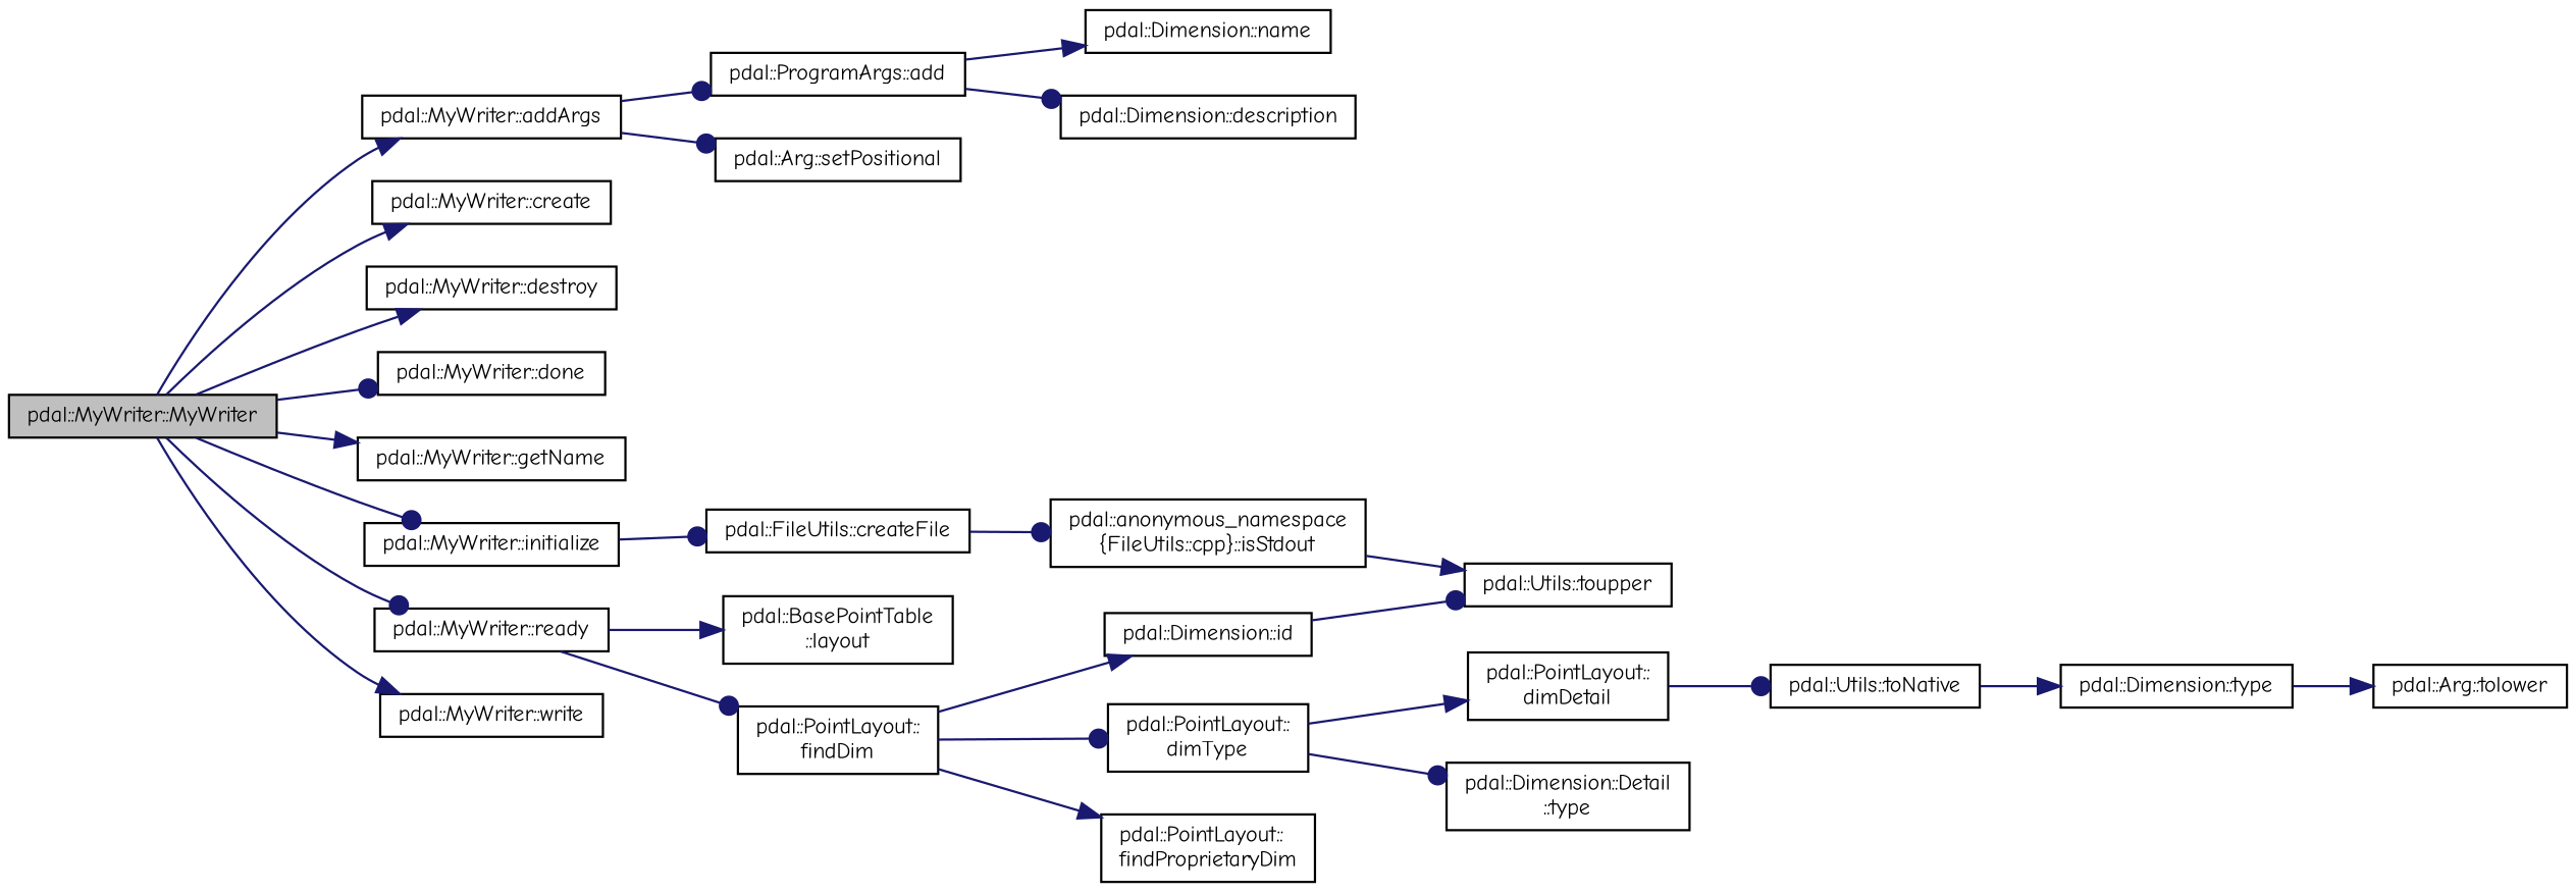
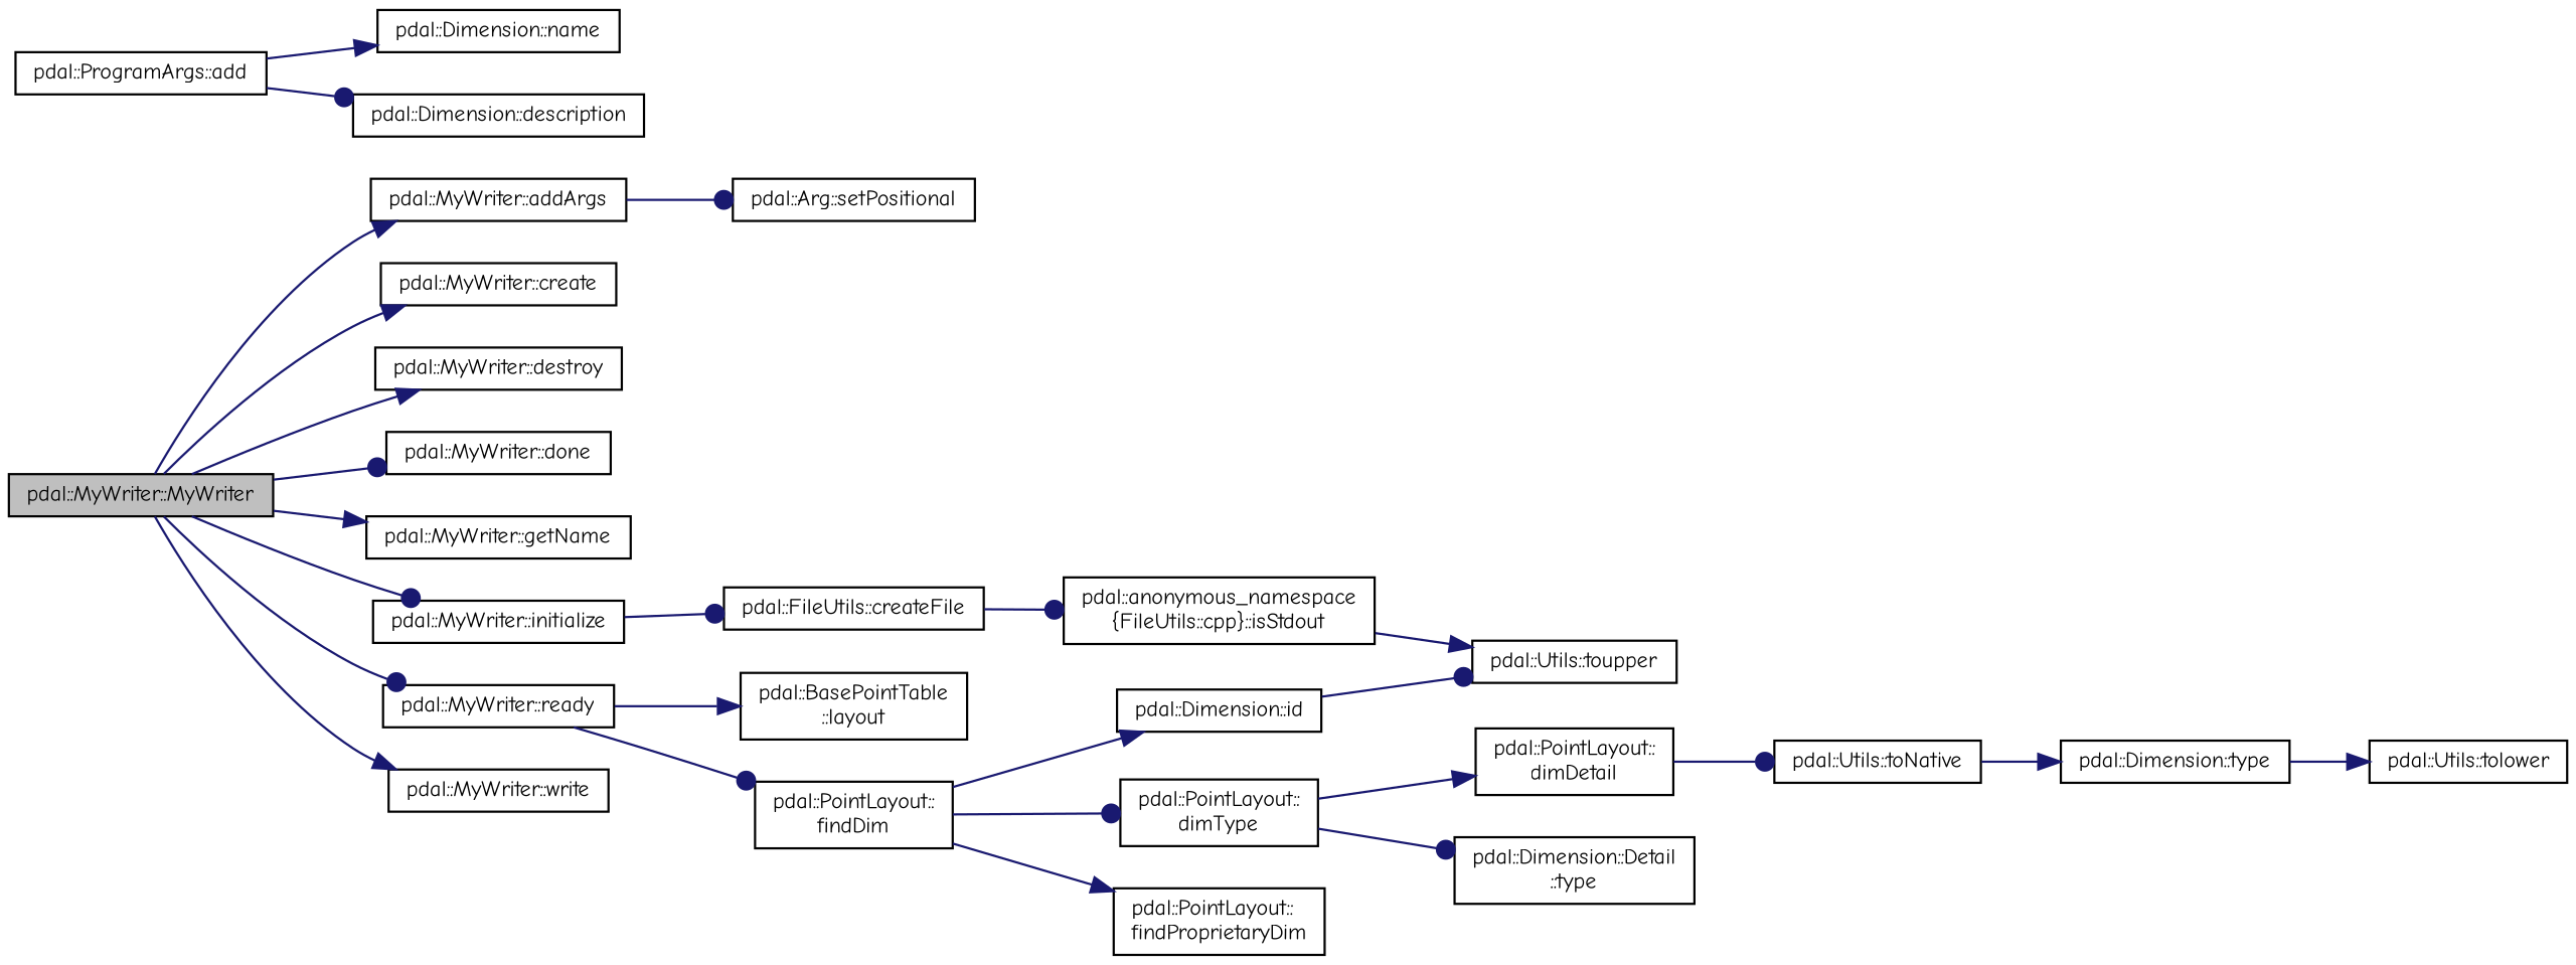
  digraph {
    fontname="Comic Neue"
    rankdir=LR
    node [color=black fillcolor=white fontname="Comic Neue" fontsize=10 shape=record style=filled]
    edge [arrowhead=normal color=midnightblue fontname="Comic Neue" fontsize=10 labelfontname=Helvetica labelfontsize=10 style=solid]
    n1 [fillcolor=grey75 fontcolor=black height=0.2 label="pdal::MyWriter::MyWriter" width=0.4]
    n2 [height=0.2 label="pdal::MyWriter::addArgs" width=0.4]
    n3 [height=0.2 label="pdal::MyWriter::create" width=0.4]
    n4 [height=0.2 label="pdal::MyWriter::destroy" width=0.4]
    n5 [height=0.2 label="pdal::MyWriter::done" width=0.4]
    n6 [height=0.2 label="pdal::MyWriter::getName" width=0.4]
    n7 [height=0.2 label="pdal::MyWriter::initialize" width=0.4]
    n8 [height=0.2 label="pdal::MyWriter::ready" width=0.4]
    n9 [height=0.2 label="pdal::MyWriter::write" width=0.4]
    n10 [height=0.2 label="pdal::ProgramArgs::add" width=0.4]
    n11 [height=0.2 label="pdal::Arg::setPositional" width=0.4]
    n12 [height=0.2 label="pdal::FileUtils::createFile" width=0.4]
    n13 [height=0.2 label="pdal::BasePointTable\l::layout" width=0.4]
    n14 [height=0.2 label="pdal::PointLayout::\lfindDim" width=0.4]
    n15 [height=0.2 label="pdal::Dimension::name" width=0.4]
    n16 [height=0.2 label="pdal::Dimension::description" width=0.4]
    n17 [height=0.2 label="pdal::anonymous_namespace\l\{FileUtils::cpp\}::isStdout" width=0.4]
    n18 [height=0.2 label="pdal::Utils::toupper" width=0.4]
    n19 [height=0.2 label="pdal::Dimension::id" width=0.4]
    n20 [height=0.2 label="pdal::PointLayout::\ldimType" width=0.4]
    n21 [height=0.2 label="pdal::PointLayout::\lfindProprietaryDim" width=0.4]
    n22 [height=0.2 label="pdal::PointLayout::\ldimDetail" width=0.4]
    n23 [height=0.2 label="pdal::Dimension::Detail\l::type" width=0.4]
    n24 [height=0.2 label="pdal::Utils::toNative" width=0.4]
    n25 [height=0.2 label="pdal::Dimension::type" width=0.4]
-   n26 [height=0.2 label="pdal::Arg::tolower" width=0.4]
+   n26 [height=0.2 label="pdal::Utils::tolower" width=0.4]
    n1 -> n2
    n1 -> n3
    n1 -> n4
    n1 -> n5 [arrowhead=dot]
    n1 -> n6
    n1 -> n7 [arrowhead=dot]
    n1 -> n8 [arrowhead=dot]
    n1 -> n9
-   n2 -> n10 [arrowhead=dot]
    n2 -> n11 [arrowhead=dot]
    n7 -> n12 [arrowhead=dot]
    n8 -> n13
    n8 -> n14 [arrowhead=dot]
    n10 -> n15
    n10 -> n16 [arrowhead=dot]
    n12 -> n17 [arrowhead=dot]
    n14 -> n19
    n14 -> n20 [arrowhead=dot]
    n14 -> n21
    n17 -> n18
    n19 -> n18 [arrowhead=dot]
    n20 -> n22
    n20 -> n23 [arrowhead=dot]
    n22 -> n24 [arrowhead=dot]
    n24 -> n25
    n25 -> n26
  }
